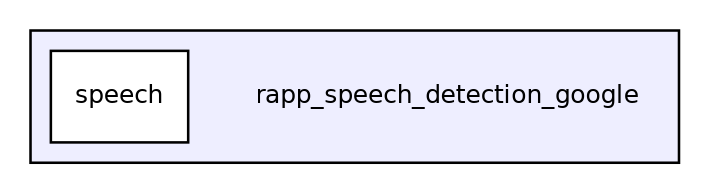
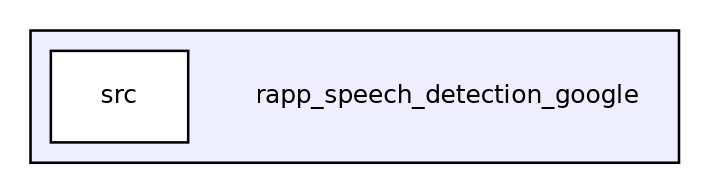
  digraph {
    compound=true
    node [fontname=Helvetica fontsize=10]
    n1 [label=rapp_speech_detection_google shape=plaintext]
-   n2 [color=black fillcolor=white label=speech shape=box style=filled]
+   n2 [color=black fillcolor=white label=src shape=box style=filled]
    subgraph cluster_1 {
      bgcolor="#eeeeff"
      pencolor=black
      n1
      n2
    }
  }
